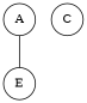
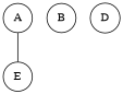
  graph {
    node [shape=circle]
    A
    E
-   C
+   B
+   D
    A -- E
  }
